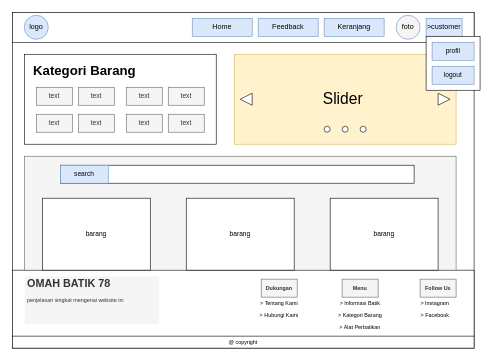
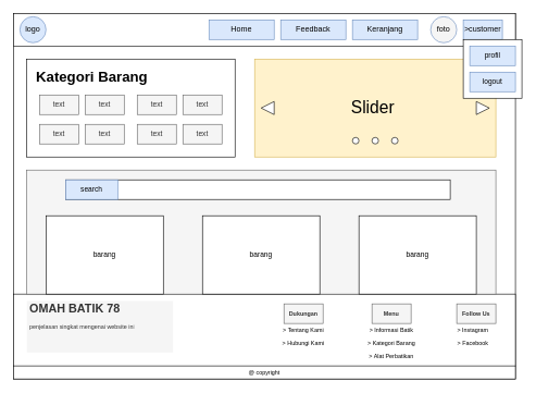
  <mxCell id="0" />
  <mxCell id="1" parent="0" />
  <mxCell id="2" value="" style="rounded=0;whiteSpace=wrap;html=1;" parent="1" vertex="1"><mxGeometry x="20" y="20" width="770" height="540" as="geometry" /></mxCell>
  <mxCell id="3" value="" style="rounded=0;whiteSpace=wrap;html=1;" parent="1" vertex="1"><mxGeometry x="20" y="20" width="770" height="50" as="geometry" /></mxCell>
  <mxCell id="4" value="Keranjang" style="text;html=1;strokeColor=#6c8ebf;fillColor=#dae8fc;align=center;verticalAlign=middle;whiteSpace=wrap;rounded=0;" parent="1" vertex="1"><mxGeometry x="540" y="30" width="100" height="30" as="geometry" /></mxCell>
  <mxCell id="5" value="&amp;gt;customer" style="text;html=1;strokeColor=#6c8ebf;fillColor=#dae8fc;align=center;verticalAlign=middle;whiteSpace=wrap;rounded=0;" parent="1" vertex="1"><mxGeometry x="710" y="30" width="60" height="30" as="geometry" /></mxCell>
- <mxCell id="6" value="logo" style="ellipse;whiteSpace=wrap;html=1;aspect=fixed;fillColor=#dae8fc;strokeColor=#6c8ebf;" parent="1" vertex="1"><mxGeometry x="40" y="25" width="40" height="40" as="geometry" /></mxCell>
+ <mxCell id="6" value="logo" style="ellipse;whiteSpace=wrap;html=1;aspect=fixed;fillColor=#dae8fc;strokeColor=#6c8ebf;" parent="1" vertex="1"><mxGeometry x="30" y="25" width="40" height="40" as="geometry" /></mxCell>
  <mxCell id="7" value="&lt;font style=&quot;font-size: 26px;&quot;&gt;Slider&amp;nbsp;&lt;/font&gt;" style="rounded=0;whiteSpace=wrap;html=1;fillColor=#fff2cc;strokeColor=#d6b656;" parent="1" vertex="1"><mxGeometry x="390" y="90" width="370" height="150" as="geometry" /></mxCell>
  <mxCell id="8" value="" style="rounded=0;whiteSpace=wrap;html=1;" parent="1" vertex="1"><mxGeometry x="20" y="450" width="770" height="130" as="geometry" /></mxCell>
  <mxCell id="9" value="" style="triangle;whiteSpace=wrap;html=1;" parent="1" vertex="1"><mxGeometry x="730" y="155" width="20" height="20" as="geometry" /></mxCell>
  <mxCell id="10" value="" style="triangle;whiteSpace=wrap;html=1;flipH=1;" parent="1" vertex="1"><mxGeometry x="400" y="155" width="20" height="20" as="geometry" /></mxCell>
  <mxCell id="11" value="" style="ellipse;whiteSpace=wrap;html=1;aspect=fixed;" parent="1" vertex="1"><mxGeometry x="570" y="210" width="10" height="10" as="geometry" /></mxCell>
  <mxCell id="12" value="" style="ellipse;whiteSpace=wrap;html=1;aspect=fixed;" parent="1" vertex="1"><mxGeometry x="540" y="210" width="10" height="10" as="geometry" /></mxCell>
  <mxCell id="13" value="" style="ellipse;whiteSpace=wrap;html=1;aspect=fixed;" parent="1" vertex="1"><mxGeometry x="600" y="210" width="10" height="10" as="geometry" /></mxCell>
  <mxCell id="14" value="Home" style="text;html=1;strokeColor=#6c8ebf;fillColor=#dae8fc;align=center;verticalAlign=middle;whiteSpace=wrap;rounded=0;" parent="1" vertex="1"><mxGeometry x="320" y="30" width="100" height="30" as="geometry" /></mxCell>
  <mxCell id="15" value="" style="rounded=0;whiteSpace=wrap;html=1;" parent="1" vertex="1"><mxGeometry x="20" y="560" width="770" height="20" as="geometry" /></mxCell>
  <mxCell id="16" value="@ copyright" style="text;html=1;strokeColor=none;fillColor=none;align=center;verticalAlign=middle;whiteSpace=wrap;rounded=0;fontSize=9;" parent="1" vertex="1"><mxGeometry x="375" y="560" width="60" height="20" as="geometry" /></mxCell>
  <mxCell id="17" value="&lt;h1&gt;OMAH BATIK 78&lt;/h1&gt;&lt;div&gt;penjelasan singkat mengenai website ini&lt;/div&gt;" style="text;html=1;strokeColor=#FFFFFF;fillColor=#f5f5f5;spacing=5;spacingTop=-20;whiteSpace=wrap;overflow=hidden;rounded=0;fontSize=9;fontColor=#333333;" parent="1" vertex="1"><mxGeometry x="40" y="460" width="225" height="80" as="geometry" /></mxCell>
  <mxCell id="18" value="&lt;b&gt;Menu&lt;/b&gt;" style="text;html=1;strokeColor=#666666;fillColor=#f5f5f5;align=center;verticalAlign=middle;whiteSpace=wrap;rounded=0;fontSize=9;fontColor=#333333;" parent="1" vertex="1"><mxGeometry x="570" y="465" width="60" height="30" as="geometry" /></mxCell>
  <mxCell id="19" value="&lt;b&gt;Dukungan&lt;/b&gt;" style="text;html=1;strokeColor=#666666;fillColor=#f5f5f5;align=center;verticalAlign=middle;whiteSpace=wrap;rounded=0;fontSize=9;fontColor=#333333;" parent="1" vertex="1"><mxGeometry x="435" y="465" width="60" height="30" as="geometry" /></mxCell>
  <mxCell id="20" value="&lt;b&gt;Follow Us&lt;/b&gt;" style="text;html=1;strokeColor=#666666;fillColor=#f5f5f5;align=center;verticalAlign=middle;whiteSpace=wrap;rounded=0;fontSize=9;fontColor=#333333;" parent="1" vertex="1"><mxGeometry x="700" y="465" width="60" height="30" as="geometry" /></mxCell>
  <mxCell id="21" value="&amp;gt; Tentang Kami" style="text;html=1;strokeColor=none;fillColor=none;align=center;verticalAlign=middle;whiteSpace=wrap;rounded=0;fontSize=9;" parent="1" vertex="1"><mxGeometry x="430" y="495" width="70" height="20" as="geometry" /></mxCell>
  <mxCell id="22" value="&amp;gt; Hubungi Kami" style="text;html=1;strokeColor=none;fillColor=none;align=center;verticalAlign=middle;whiteSpace=wrap;rounded=0;fontSize=9;" parent="1" vertex="1"><mxGeometry x="430" y="515" width="70" height="20" as="geometry" /></mxCell>
  <mxCell id="23" value="&amp;gt; Instagram" style="text;html=1;strokeColor=none;fillColor=none;align=center;verticalAlign=middle;whiteSpace=wrap;rounded=0;fontSize=9;" parent="1" vertex="1"><mxGeometry x="690" y="495" width="70" height="20" as="geometry" /></mxCell>
  <mxCell id="24" value="&amp;gt; Facebook" style="text;html=1;strokeColor=none;fillColor=none;align=center;verticalAlign=middle;whiteSpace=wrap;rounded=0;fontSize=9;" parent="1" vertex="1"><mxGeometry x="690" y="515" width="70" height="20" as="geometry" /></mxCell>
  <mxCell id="25" value="&amp;gt; Informasi Batik" style="text;html=1;strokeColor=none;fillColor=none;align=center;verticalAlign=middle;whiteSpace=wrap;rounded=0;fontSize=9;" parent="1" vertex="1"><mxGeometry x="560" y="495" width="80" height="20" as="geometry" /></mxCell>
  <mxCell id="26" value="&amp;gt; Kategori Barang" style="text;html=1;strokeColor=none;fillColor=none;align=center;verticalAlign=middle;whiteSpace=wrap;rounded=0;fontSize=9;" parent="1" vertex="1"><mxGeometry x="560" y="515" width="80" height="20" as="geometry" /></mxCell>
  <mxCell id="27" value="&amp;gt; Alat Perbatikan" style="text;html=1;strokeColor=none;fillColor=none;align=center;verticalAlign=middle;whiteSpace=wrap;rounded=0;fontSize=9;" parent="1" vertex="1"><mxGeometry x="560" y="535" width="80" height="20" as="geometry" /></mxCell>
  <mxCell id="28" value="foto" style="ellipse;whiteSpace=wrap;html=1;aspect=fixed;fillColor=#f5f5f5;strokeColor=#6c8ebf;" parent="1" vertex="1"><mxGeometry x="660" y="25" width="40" height="40" as="geometry" /></mxCell>
  <mxCell id="29" value="" style="rounded=0;whiteSpace=wrap;html=1;fontSize=11;" parent="1" vertex="1"><mxGeometry x="710" y="60" width="90" height="90" as="geometry" /></mxCell>
  <mxCell id="30" value="profil" style="rounded=0;whiteSpace=wrap;html=1;strokeColor=#6c8ebf;fontSize=11;align=center;fillColor=#dae8fc;" parent="1" vertex="1"><mxGeometry x="720" y="70" width="70" height="30" as="geometry" /></mxCell>
  <mxCell id="31" value="logout" style="rounded=0;whiteSpace=wrap;html=1;strokeColor=#6c8ebf;fontSize=11;align=center;fillColor=#dae8fc;" parent="1" vertex="1"><mxGeometry x="720" y="110" width="70" height="30" as="geometry" /></mxCell>
  <mxCell id="32" value="" style="rounded=0;whiteSpace=wrap;html=1;strokeColor=#000000;fontSize=11;fontColor=#000000;align=left;" parent="1" vertex="1"><mxGeometry x="40" y="90" width="320" height="150" as="geometry" /></mxCell>
  <mxCell id="33" value="&lt;h1&gt;Kategori Barang&lt;/h1&gt;" style="text;html=1;strokeColor=none;fillColor=none;spacing=5;spacingTop=-20;whiteSpace=wrap;overflow=hidden;rounded=0;fontSize=11;fontColor=#000000;" parent="1" vertex="1"><mxGeometry x="50" y="100" width="180" height="40" as="geometry" /></mxCell>
  <mxCell id="34" value="text" style="text;html=1;strokeColor=#666666;fillColor=#f5f5f5;align=center;verticalAlign=middle;whiteSpace=wrap;rounded=0;fontSize=11;fontColor=#333333;" parent="1" vertex="1"><mxGeometry x="60" y="145" width="60" height="30" as="geometry" /></mxCell>
  <mxCell id="35" value="text" style="text;html=1;strokeColor=#666666;fillColor=#f5f5f5;align=center;verticalAlign=middle;whiteSpace=wrap;rounded=0;fontSize=11;fontColor=#333333;" parent="1" vertex="1"><mxGeometry x="60" y="190" width="60" height="30" as="geometry" /></mxCell>
  <mxCell id="36" value="text" style="text;html=1;strokeColor=#666666;fillColor=#f5f5f5;align=center;verticalAlign=middle;whiteSpace=wrap;rounded=0;fontSize=11;fontColor=#333333;" parent="1" vertex="1"><mxGeometry x="130" y="145" width="60" height="30" as="geometry" /></mxCell>
  <mxCell id="37" value="" style="rounded=0;whiteSpace=wrap;html=1;strokeColor=#666666;fontSize=11;fillColor=#f5f5f5;fontColor=#333333;" parent="1" vertex="1"><mxGeometry x="40" y="260" width="720" height="190" as="geometry" /></mxCell>
  <mxCell id="38" value="barang" style="rounded=0;whiteSpace=wrap;html=1;strokeColor=#000000;fontSize=11;fontColor=#000000;" parent="1" vertex="1"><mxGeometry x="70" y="330" width="180" height="120" as="geometry" /></mxCell>
  <mxCell id="39" value="barang" style="rounded=0;whiteSpace=wrap;html=1;strokeColor=#000000;fontSize=11;fontColor=#000000;" parent="1" vertex="1"><mxGeometry x="310" y="330" width="180" height="120" as="geometry" /></mxCell>
  <mxCell id="40" value="barang" style="rounded=0;whiteSpace=wrap;html=1;strokeColor=#000000;fontSize=11;fontColor=#000000;" parent="1" vertex="1"><mxGeometry x="550" y="330" width="180" height="120" as="geometry" /></mxCell>
  <mxCell id="41" value="" style="rounded=0;whiteSpace=wrap;html=1;strokeColor=#000000;fontSize=11;fontColor=#000000;" parent="1" vertex="1"><mxGeometry x="100" y="275" width="590" height="30" as="geometry" /></mxCell>
  <mxCell id="42" value="search" style="rounded=0;whiteSpace=wrap;html=1;strokeColor=#6c8ebf;fontSize=11;fillColor=#dae8fc;" parent="1" vertex="1"><mxGeometry x="100" y="275" width="80" height="30" as="geometry" /></mxCell>
  <mxCell id="43" value="text" style="text;html=1;strokeColor=#666666;fillColor=#f5f5f5;align=center;verticalAlign=middle;whiteSpace=wrap;rounded=0;fontSize=11;fontColor=#333333;" parent="1" vertex="1"><mxGeometry x="130" y="190" width="60" height="30" as="geometry" /></mxCell>
  <mxCell id="44" value="text" style="text;html=1;strokeColor=#666666;fillColor=#f5f5f5;align=center;verticalAlign=middle;whiteSpace=wrap;rounded=0;fontSize=11;fontColor=#333333;" parent="1" vertex="1"><mxGeometry x="210" y="145" width="60" height="30" as="geometry" /></mxCell>
  <mxCell id="45" value="text" style="text;html=1;strokeColor=#666666;fillColor=#f5f5f5;align=center;verticalAlign=middle;whiteSpace=wrap;rounded=0;fontSize=11;fontColor=#333333;" parent="1" vertex="1"><mxGeometry x="210" y="190" width="60" height="30" as="geometry" /></mxCell>
  <mxCell id="46" value="text" style="text;html=1;strokeColor=#666666;fillColor=#f5f5f5;align=center;verticalAlign=middle;whiteSpace=wrap;rounded=0;fontSize=11;fontColor=#333333;" parent="1" vertex="1"><mxGeometry x="280" y="145" width="60" height="30" as="geometry" /></mxCell>
  <mxCell id="47" value="text" style="text;html=1;strokeColor=#666666;fillColor=#f5f5f5;align=center;verticalAlign=middle;whiteSpace=wrap;rounded=0;fontSize=11;fontColor=#333333;" parent="1" vertex="1"><mxGeometry x="280" y="190" width="60" height="30" as="geometry" /></mxCell>
  <mxCell id="48" value="Feedback" style="text;html=1;strokeColor=#6c8ebf;fillColor=#dae8fc;align=center;verticalAlign=middle;whiteSpace=wrap;rounded=0;" vertex="1" parent="1"><mxGeometry x="430" y="30" width="100" height="30" as="geometry" /></mxCell>
